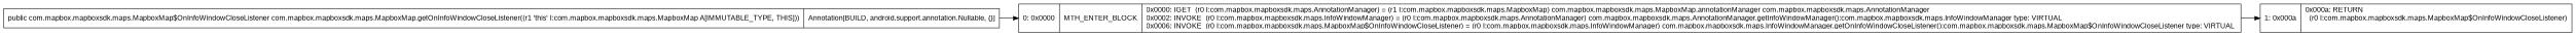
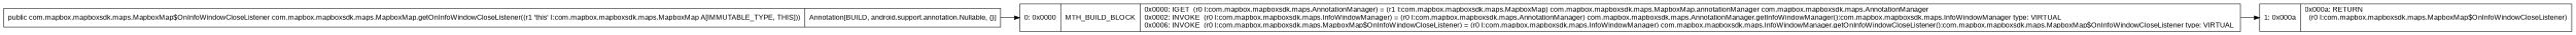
  digraph {
    rankdir=LR
    fontname="Liberation Sans"
    node [shape=record fontname="Liberation Sans"]
    edge [fontname="Liberation Sans"]
-   n1 [label="{0\:\ 0x0000|MTH_ENTER_BLOCK\l|0x0000: IGET  (r0 I:com.mapbox.mapboxsdk.maps.AnnotationManager) = (r1 I:com.mapbox.mapboxsdk.maps.MapboxMap) com.mapbox.mapboxsdk.maps.MapboxMap.annotationManager com.mapbox.mapboxsdk.maps.AnnotationManager \l0x0002: INVOKE  (r0 I:com.mapbox.mapboxsdk.maps.InfoWindowManager) = (r0 I:com.mapbox.mapboxsdk.maps.AnnotationManager) com.mapbox.mapboxsdk.maps.AnnotationManager.getInfoWindowManager():com.mapbox.mapboxsdk.maps.InfoWindowManager type: VIRTUAL \l0x0006: INVOKE  (r0 I:com.mapbox.mapboxsdk.maps.MapboxMap$OnInfoWindowCloseListener) = (r0 I:com.mapbox.mapboxsdk.maps.InfoWindowManager) com.mapbox.mapboxsdk.maps.InfoWindowManager.getOnInfoWindowCloseListener():com.mapbox.mapboxsdk.maps.MapboxMap$OnInfoWindowCloseListener type: VIRTUAL \l}"]
+   n1 [label="{0\:\ 0x0000|MTH_BUILD_BLOCK\l|0x0000: IGET  (r0 I:com.mapbox.mapboxsdk.maps.AnnotationManager) = (r1 I:com.mapbox.mapboxsdk.maps.MapboxMap) com.mapbox.mapboxsdk.maps.MapboxMap.annotationManager com.mapbox.mapboxsdk.maps.AnnotationManager \l0x0002: INVOKE  (r0 I:com.mapbox.mapboxsdk.maps.InfoWindowManager) = (r0 I:com.mapbox.mapboxsdk.maps.AnnotationManager) com.mapbox.mapboxsdk.maps.AnnotationManager.getInfoWindowManager():com.mapbox.mapboxsdk.maps.InfoWindowManager type: VIRTUAL \l0x0006: INVOKE  (r0 I:com.mapbox.mapboxsdk.maps.MapboxMap$OnInfoWindowCloseListener) = (r0 I:com.mapbox.mapboxsdk.maps.InfoWindowManager) com.mapbox.mapboxsdk.maps.InfoWindowManager.getOnInfoWindowCloseListener():com.mapbox.mapboxsdk.maps.MapboxMap$OnInfoWindowCloseListener type: VIRTUAL \l}"]
    n2 [label="{1\:\ 0x000a|0x000a: RETURN  \l  (r0 I:com.mapbox.mapboxsdk.maps.MapboxMap$OnInfoWindowCloseListener)\l \l}"]
    n3 [label="{public com.mapbox.mapboxsdk.maps.MapboxMap$OnInfoWindowCloseListener com.mapbox.mapboxsdk.maps.MapboxMap.getOnInfoWindowCloseListener((r1 'this' I:com.mapbox.mapboxsdk.maps.MapboxMap A[IMMUTABLE_TYPE, THIS]))  | Annotation[BUILD, android.support.annotation.Nullable, \{\}]\l}"]
    n1 -> n2
    n3 -> n1
  }
